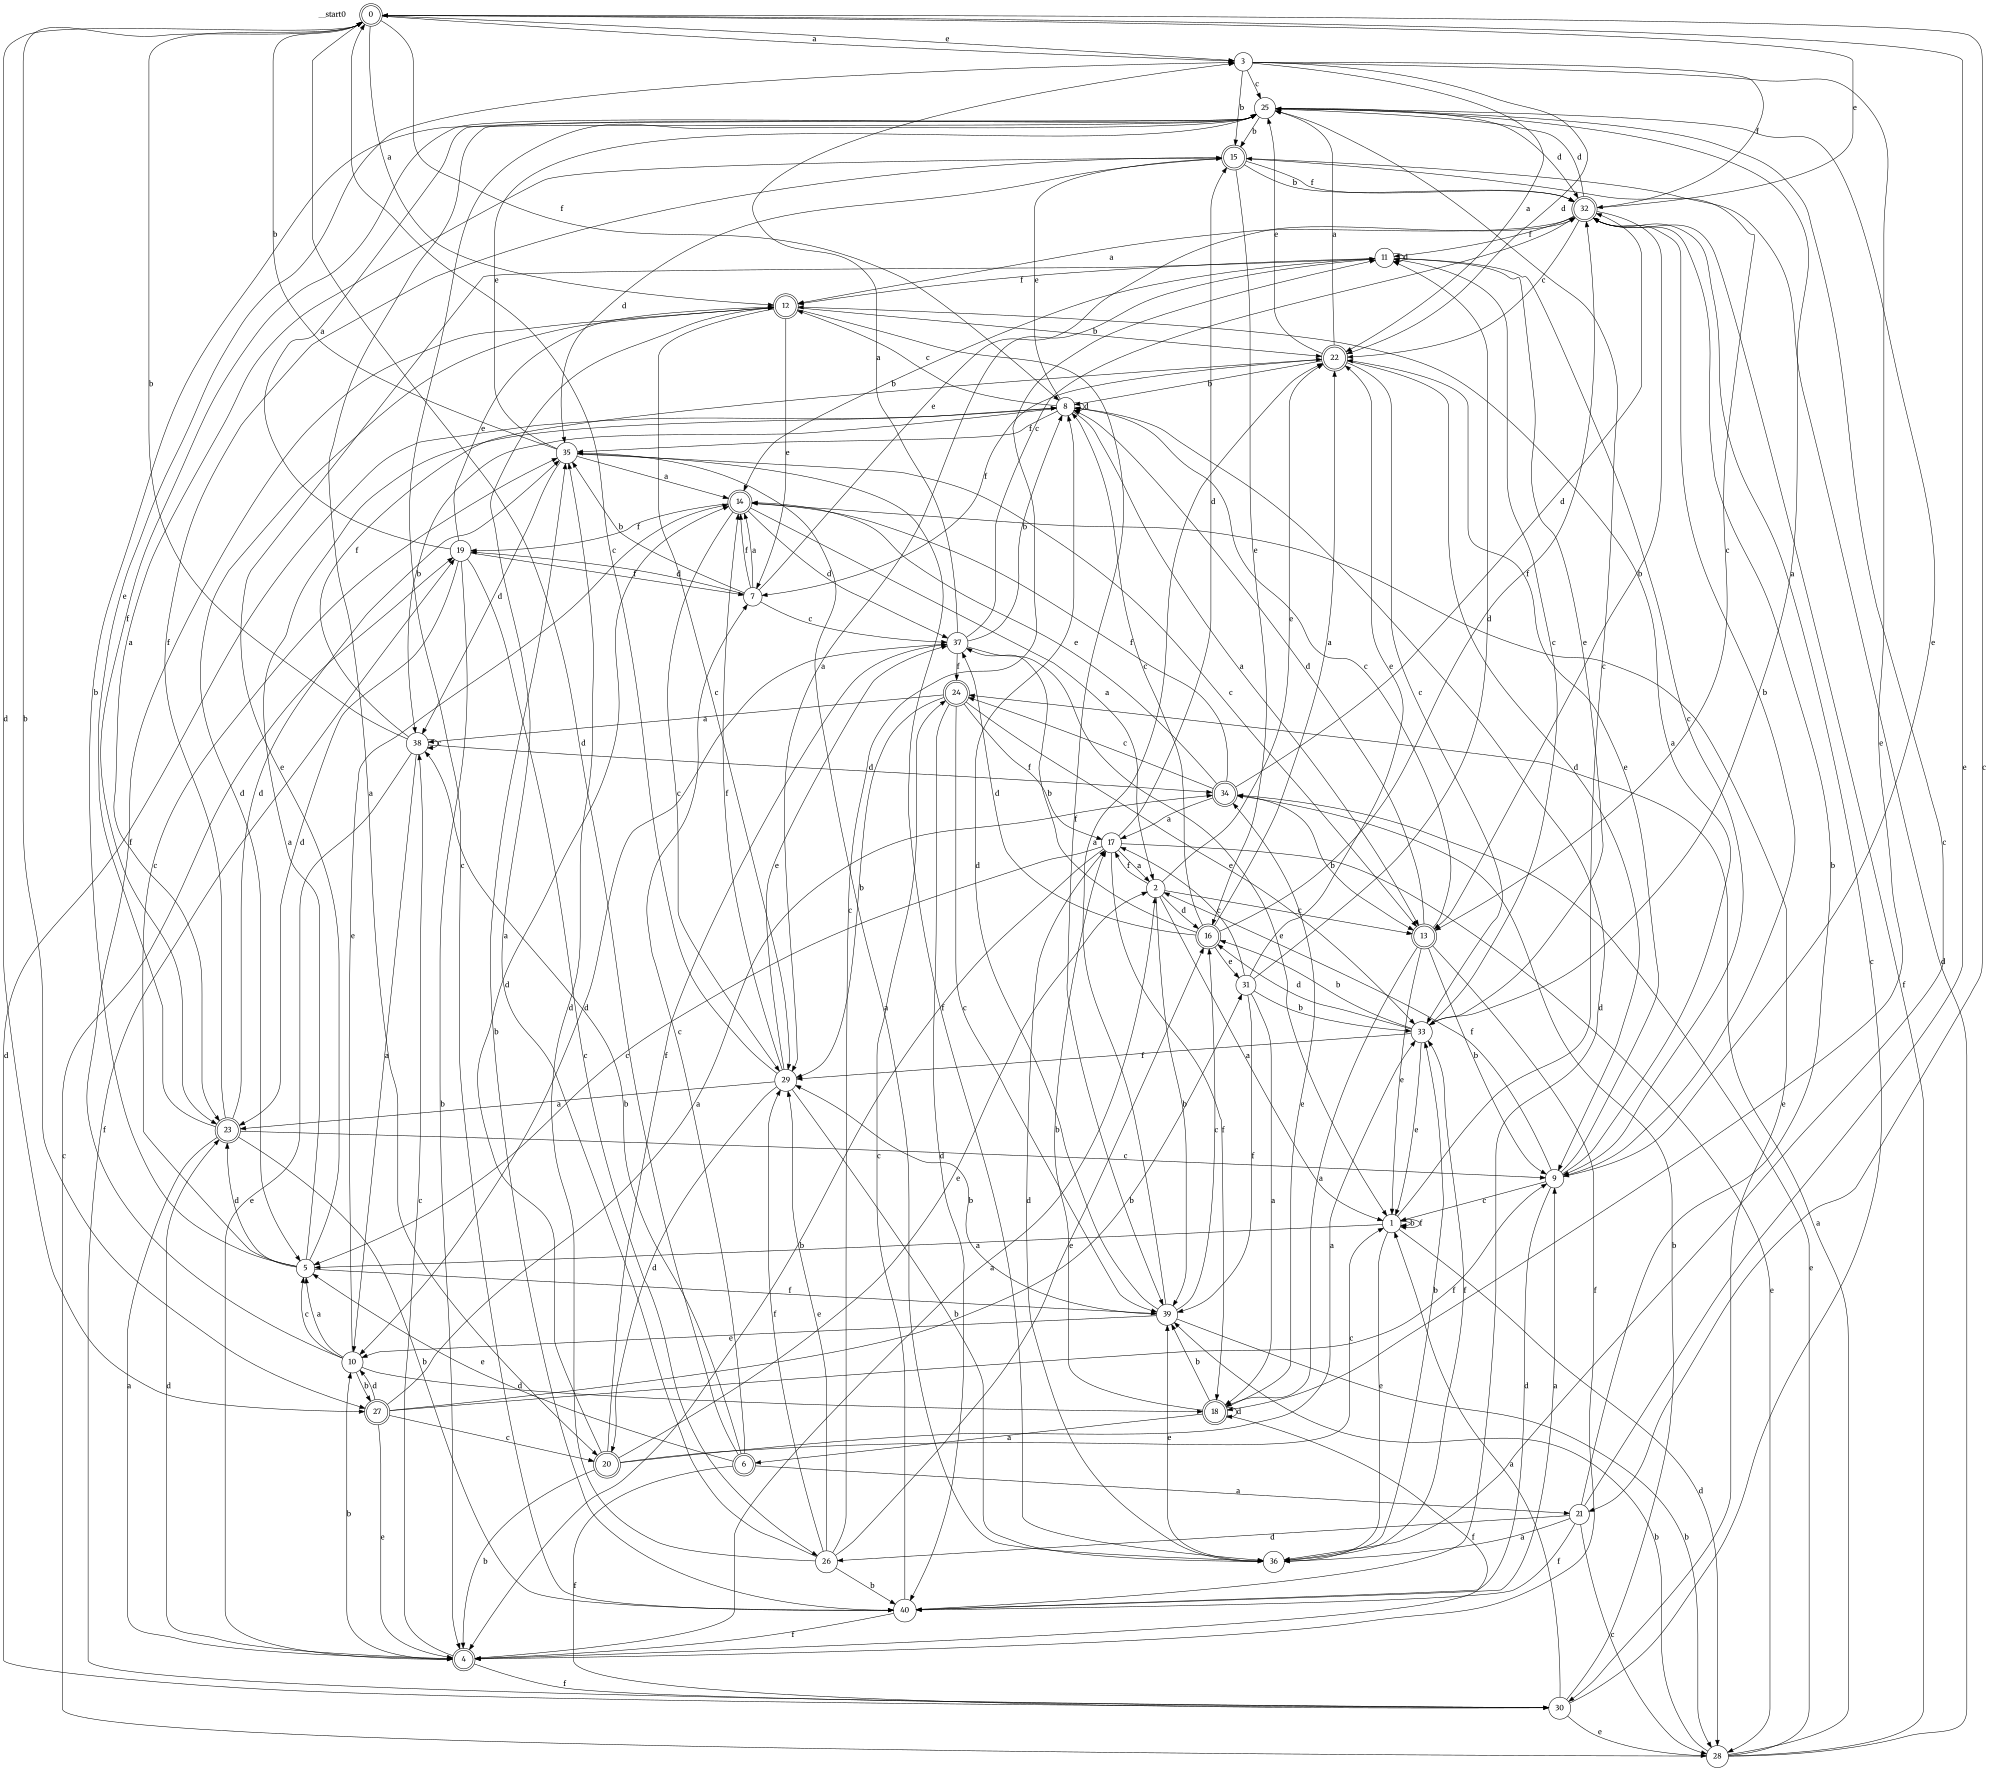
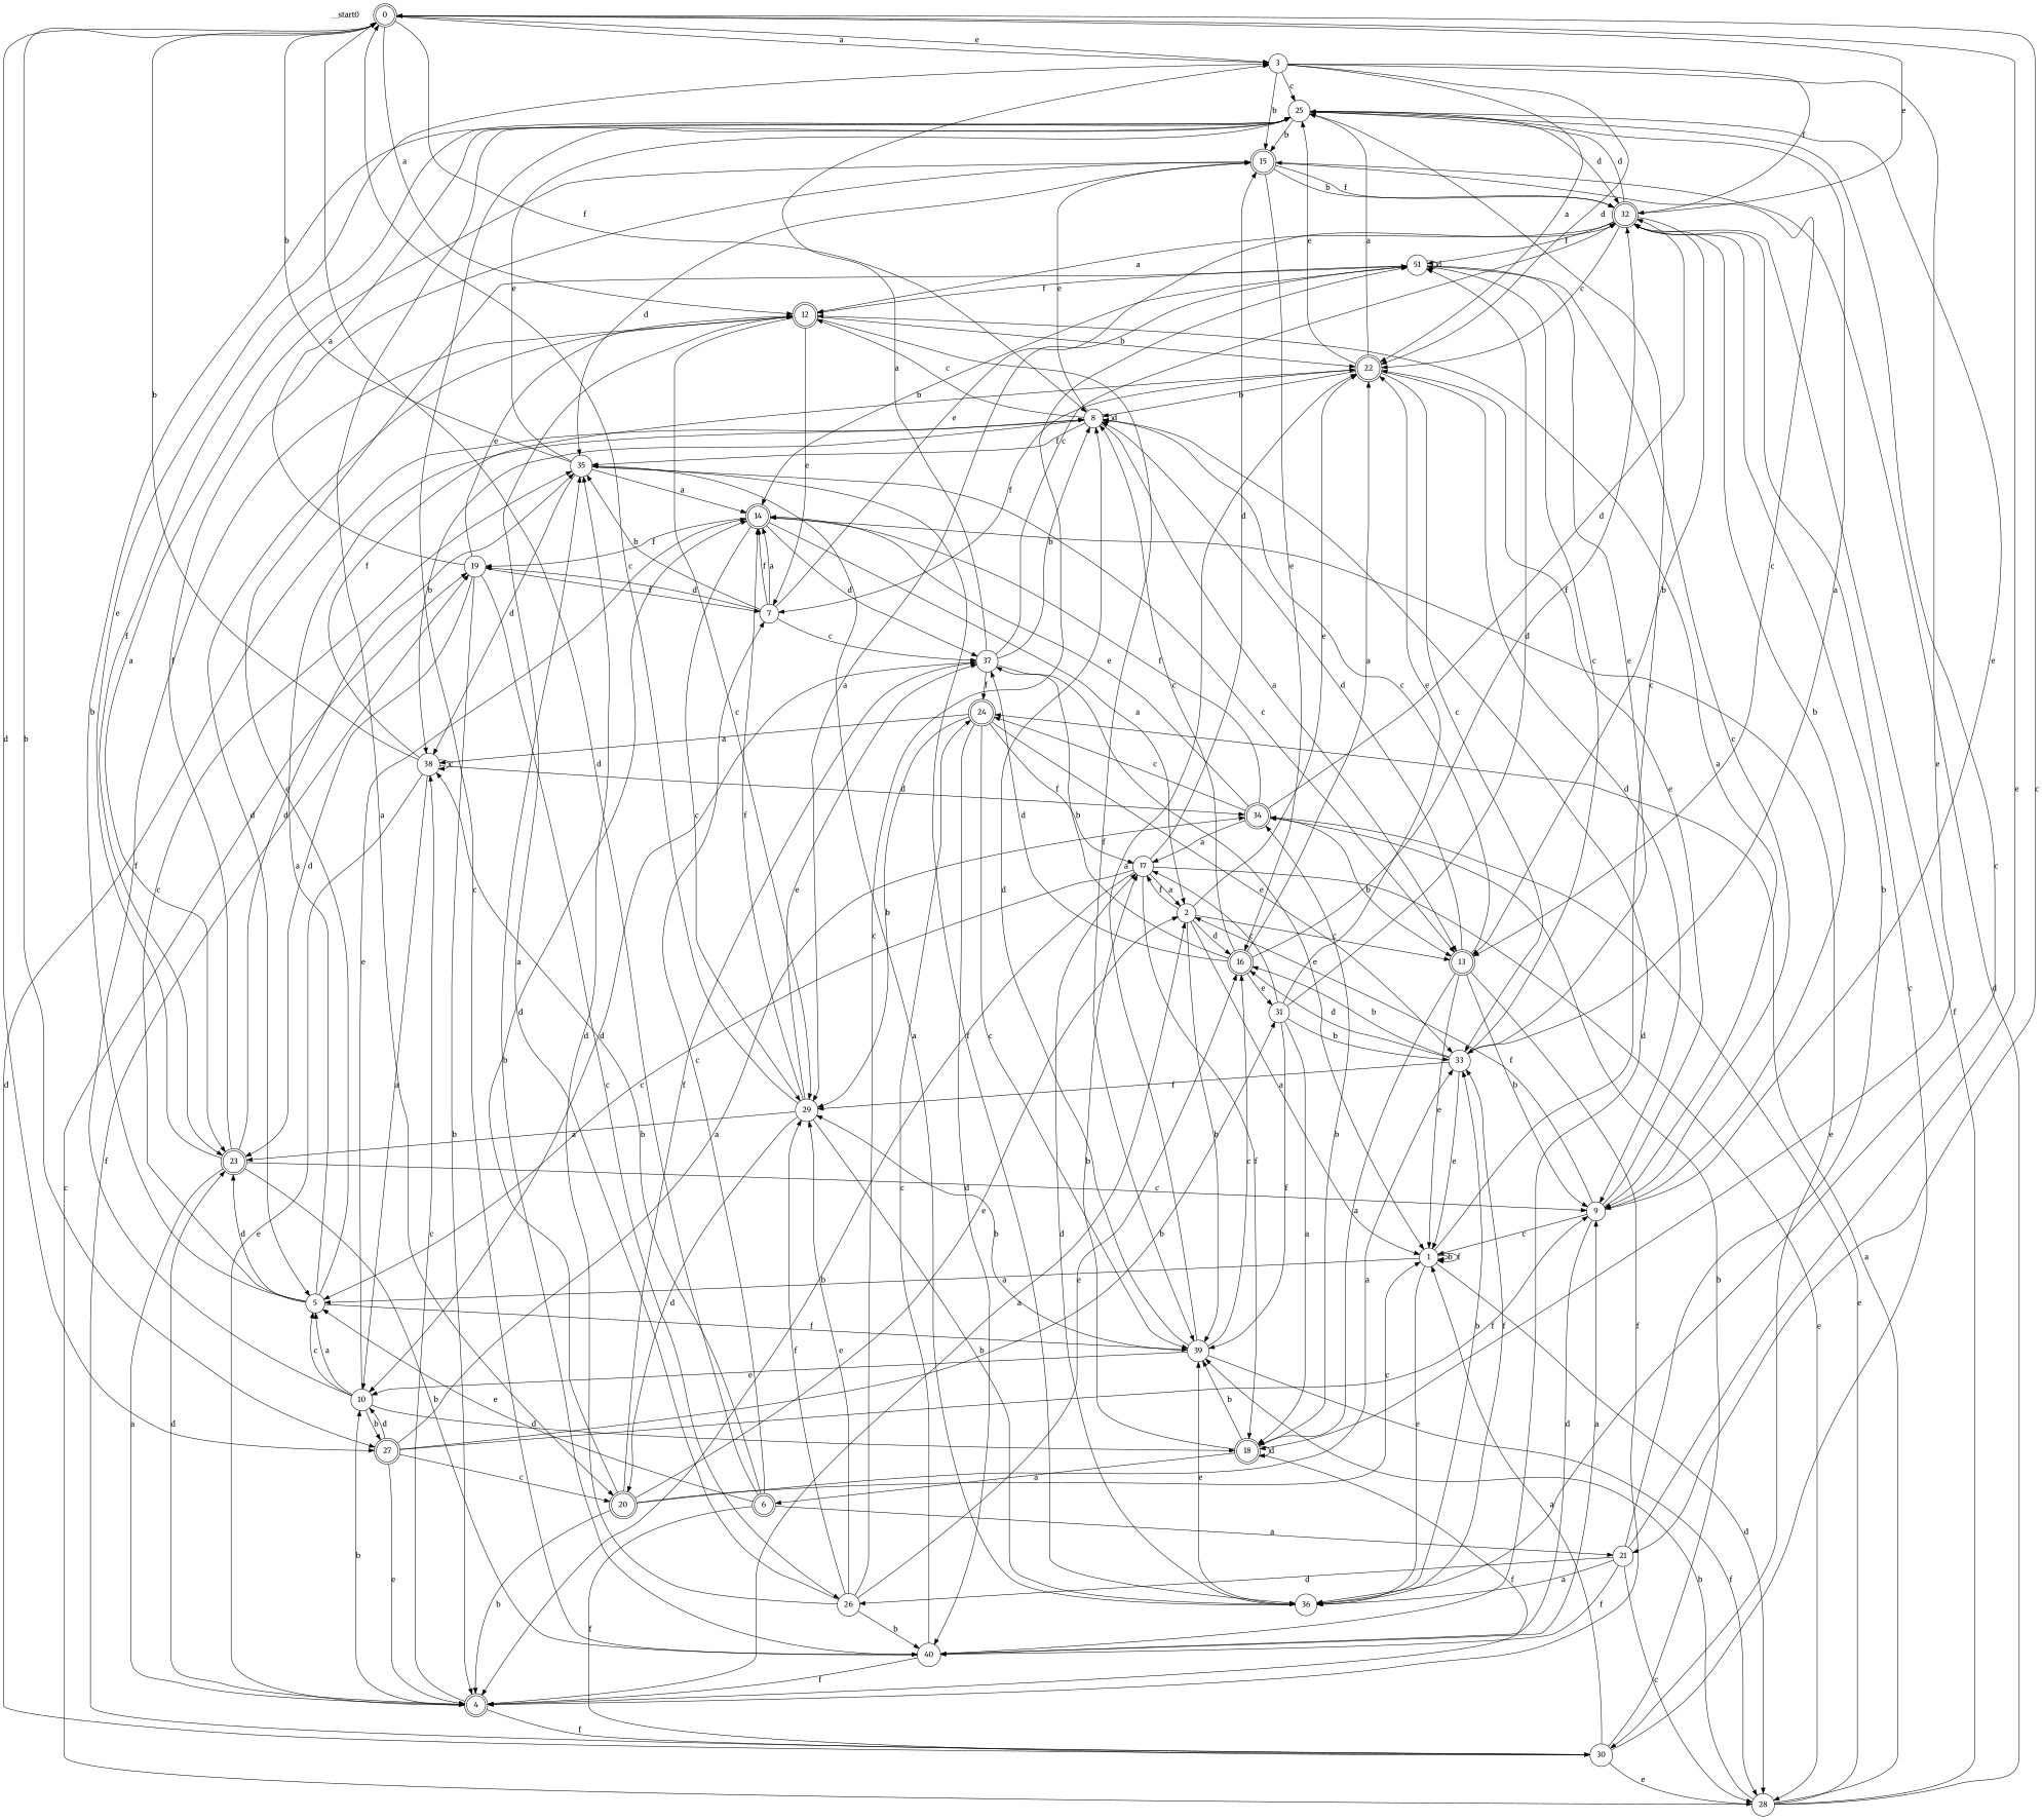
  digraph {
    fontname=Merriweather
    rankdir=TB
    node [fontname=Merriweather shape=circle color=black fillcolor=white style=filled]
    edge [fontname=Merriweather]
    __start0 [shape=none color="" fillcolor="" style=""]
    n2 [label=0 shape=doublecircle style="rounded,filled"]
    n3 [label=3]
    n4 [label=8]
    n5 [label=21]
    n6 [label=27 shape=doublecircle style="rounded,filled"]
    n7 [label=12 shape=doublecircle style="rounded,filled"]
    n8 [label=25]
    n9 [label=22 shape=doublecircle style="rounded,filled"]
    n10 [label=15 shape=doublecircle style="rounded,filled"]
    n11 [label=18 shape=doublecircle style="rounded,filled"]
    n12 [label=32 shape=doublecircle style="rounded,filled"]
    n13 [label=13 shape=doublecircle style="rounded,filled"]
    n14 [label=38]
    n15 [label=35]
    n16 [label=28]
    n17 [label=36]
    n18 [label=40]
    n19 [label=26]
    n20 [label=4 shape=doublecircle style="rounded,filled"]
    n21 [label=10]
    n22 [label=9]
    n23 [label=31]
    n24 [label=34 shape=doublecircle style="rounded,filled"]
    n25 [label=20 shape=doublecircle style="rounded,filled"]
    n26 [label=1]
    n27 [label=5]
    n28 [label=39]
    n29 [label=23 shape=doublecircle style="rounded,filled"]
-   n30 [label=11]
+   n30 [label=51]
    n31 [label=19]
    n32 [label=24 shape=doublecircle style="rounded,filled"]
    n33 [label=17]
    n34 [label=33]
    n35 [label=2]
    n36 [label=16 shape=doublecircle style="rounded,filled"]
    n37 [label=37]
    n38 [label=7]
    n39 [label=29]
    n40 [label=6 shape=doublecircle style="rounded,filled"]
    n41 [label=30]
    n42 [label=14 shape=doublecircle style="rounded,filled"]
    n2 -> n3 [label=a]
    n2 -> n3 [label=e]
    n2 -> n4 [label=f]
    n2 -> n5 [label=c]
    n2 -> n6 [label=b]
    n2 -> n6 [label=d]
    n2 -> n7 [label=a]
    n3 -> n8 [label=c]
    n3 -> n9 [label=a]
    n3 -> n9 [label=d]
    n3 -> n10 [label=b]
    n3 -> n11 [label=e]
    n3 -> n12 [label=f]
    n4 -> n4 [label=d]
    n4 -> n7 [label=c]
    n4 -> n10 [label=e]
    n4 -> n13 [label=a]
    n4 -> n14 [label=b]
    n4 -> n15 [label=f]
    n5 -> n2 [label=e]
    n5 -> n12 [label=b]
    n5 -> n16 [label=c]
    n5 -> n17 [label=a]
    n5 -> n18 [label=f]
    n5 -> n19 [label=d]
    n6 -> n20 [label=e]
    n6 -> n21 [label=d]
    n6 -> n22 [label=f]
    n6 -> n23 [label=b]
    n6 -> n24 [label=a]
    n6 -> n25 [label=c]
    n7 -> n9 [label=b]
    n7 -> n27 [label=d]
    n7 -> n28 [label=f]
    n7 -> n38 [label=e]
    n7 -> n39 [label=c]
    n8 -> n10 [label=b]
    n8 -> n12 [label=d]
    n8 -> n17 [label=c]
    n8 -> n18 [label=c]
    n8 -> n22 [label=e]
    n8 -> n25 [label=a]
    n8 -> n29 [label=f]
    n9 -> n4 [label=b]
    n9 -> n8 [label=a]
    n9 -> n8 [label=e]
    n9 -> n22 [label=d]
    n9 -> n34 [label=c]
    n9 -> n38 [label=f]
    n10 -> n12 [label=b]
    n10 -> n12 [label=f]
    n10 -> n13 [label=c]
    n10 -> n15 [label=d]
    n10 -> n29 [label=a]
    n10 -> n36 [label=e]
    n11 -> n11 [label=d]
    n11 -> n20 [label=f]
-   n11 -> n24 [label=e]
+   n11 -> n24 [label=b]
    n11 -> n28 [label=b]
    n11 -> n33 [label=b]
    n11 -> n40 [label=a]
    n12 -> n2 [label=e]
    n12 -> n7 [label=a]
    n12 -> n8 [label=d]
    n12 -> n9 [label=c]
    n12 -> n13 [label=b]
    n12 -> n30 [label=f]
    n13 -> n4 [label=c]
    n13 -> n4 [label=d]
    n13 -> n11 [label=a]
    n13 -> n20 [label=f]
    n13 -> n22 [label=b]
    n13 -> n26 [label=e]
    n14 -> n2 [label=b]
    n14 -> n9 [label=f]
    n14 -> n14 [label=c]
    n14 -> n20 [label=e]
    n14 -> n21 [label=a]
    n14 -> n24 [label=d]
    n15 -> n2 [label=b]
    n15 -> n8 [label=e]
    n15 -> n13 [label=c]
    n15 -> n14 [label=d]
    n15 -> n17 [label=f]
    n15 -> n42 [label=a]
    n16 -> n10 [label=d]
    n16 -> n12 [label=f]
    n16 -> n24 [label=e]
    n16 -> n28 [label=b]
    n16 -> n31 [label=c]
    n16 -> n32 [label=a]
    n17 -> n15 [label=a]
    n17 -> n28 [label=e]
    n17 -> n33 [label=d]
    n17 -> n34 [label=b]
    n17 -> n34 [label=f]
    n18 -> n4 [label=d]
    n18 -> n15 [label=b]
    n18 -> n20 [label=f]
    n18 -> n22 [label=a]
    n18 -> n32 [label=c]
    n19 -> n7 [label=a]
    n19 -> n15 [label=d]
    n19 -> n18 [label=b]
    n19 -> n30 [label=c]
    n19 -> n36 [label=e]
    n19 -> n39 [label=e]
    n19 -> n39 [label=f]
    n20 -> n14 [label=c]
    n20 -> n21 [label=b]
    n20 -> n29 [label=d]
    n20 -> n35 [label=a]
    n20 -> n41 [label=f]
    n21 -> n6 [label=b]
    n21 -> n7 [label=f]
    n21 -> n11 [label=d]
    n21 -> n27 [label=a]
    n21 -> n27 [label=c]
    n21 -> n42 [label=e]
    n22 -> n7 [label=a]
    n22 -> n9 [label=e]
    n22 -> n12 [label=b]
    n22 -> n18 [label=d]
    n22 -> n26 [label=c]
    n22 -> n35 [label=f]
    n23 -> n9 [label=e]
    n23 -> n11 [label=a]
    n23 -> n28 [label=f]
    n23 -> n30 [label=d]
    n23 -> n33 [label=c]
    n23 -> n34 [label=b]
    n24 -> n12 [label=d]
    n24 -> n13 [label=b]
    n24 -> n32 [label=c]
    n24 -> n33 [label=a]
    n24 -> n42 [label=e]
    n24 -> n42 [label=f]
    n25 -> n20 [label=b]
    n25 -> n26 [label=c]
    n25 -> n34 [label=a]
    n25 -> n35 [label=e]
    n25 -> n37 [label=f]
    n25 -> n42 [label=d]
    n26 -> n8 [label=c]
    n26 -> n16 [label=d]
    n26 -> n17 [label=e]
    n26 -> n26 [label=b]
    n26 -> n26 [label=f]
    n26 -> n27 [label=a]
    n27 -> n4 [label=a]
    n27 -> n8 [label=b]
    n27 -> n15 [label=c]
    n27 -> n28 [label=f]
    n27 -> n29 [label=d]
    n27 -> n30 [label=e]
    n28 -> n4 [label=d]
    n28 -> n9 [label=a]
-   n28 -> n16 [label=b]
+   n28 -> n16 [label=f]
    n28 -> n21 [label=e]
    n28 -> n36 [label=c]
    n28 -> n39 [label=b]
    n29 -> n3 [label=e]
    n29 -> n10 [label=f]
    n29 -> n15 [label=d]
    n29 -> n18 [label=b]
    n29 -> n20 [label=a]
    n29 -> n22 [label=c]
    n30 -> n7 [label=f]
    n30 -> n22 [label=c]
    n30 -> n30 [label=d]
    n30 -> n34 [label=e]
    n30 -> n39 [label=a]
    n30 -> n42 [label=b]
    n31 -> n7 [label=e]
    n31 -> n8 [label=a]
    n31 -> n19 [label=c]
    n31 -> n20 [label=b]
    n31 -> n29 [label=d]
    n31 -> n38 [label=f]
    n32 -> n14 [label=a]
    n32 -> n18 [label=d]
    n32 -> n28 [label=c]
    n32 -> n33 [label=f]
    n32 -> n34 [label=e]
    n32 -> n39 [label=b]
    n33 -> n10 [label=d]
    n33 -> n11 [label=f]
    n33 -> n16 [label=e]
    n33 -> n20 [label=b]
    n33 -> n27 [label=c]
    n33 -> n35 [label=a]
    n34 -> n8 [label=a]
    n34 -> n26 [label=e]
    n34 -> n30 [label=c]
    n34 -> n36 [label=b]
    n34 -> n36 [label=d]
    n34 -> n39 [label=f]
    n35 -> n9 [label=e]
    n35 -> n13 [label=c]
    n35 -> n26 [label=a]
    n35 -> n28 [label=b]
    n35 -> n33 [label=f]
    n35 -> n36 [label=d]
    n36 -> n4 [label=c]
    n36 -> n9 [label=a]
    n36 -> n12 [label=f]
    n36 -> n23 [label=e]
    n36 -> n37 [label=b]
    n36 -> n37 [label=d]
    n37 -> n3 [label=a]
    n37 -> n4 [label=b]
    n37 -> n12 [label=c]
    n37 -> n21 [label=d]
    n37 -> n26 [label=e]
    n37 -> n32 [label=f]
    n38 -> n12 [label=e]
    n38 -> n15 [label=b]
    n38 -> n31 [label=d]
    n38 -> n37 [label=c]
    n38 -> n42 [label=a]
    n38 -> n42 [label=f]
    n39 -> n2 [label=c]
    n39 -> n17 [label=b]
    n39 -> n25 [label=d]
    n39 -> n29 [label=a]
    n39 -> n37 [label=e]
    n39 -> n42 [label=f]
    n40 -> n2 [label=d]
    n40 -> n5 [label=a]
    n40 -> n14 [label=b]
    n40 -> n27 [label=e]
    n40 -> n38 [label=c]
    n40 -> n41 [label=f]
    n41 -> n4 [label=d]
    n41 -> n12 [label=c]
    n41 -> n16 [label=e]
    n41 -> n24 [label=b]
    n41 -> n26 [label=a]
    n41 -> n31 [label=f]
    n42 -> n31 [label=f]
    n42 -> n35 [label=a]
    n42 -> n37 [label=d]
    n42 -> n39 [label=c]
    n42 -> n41 [label=e]
  }
